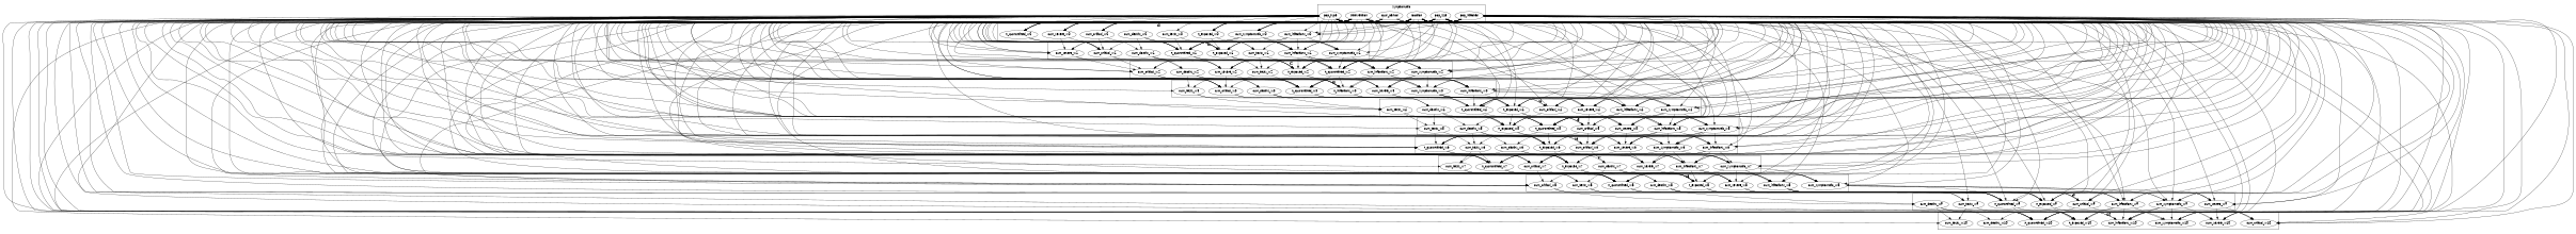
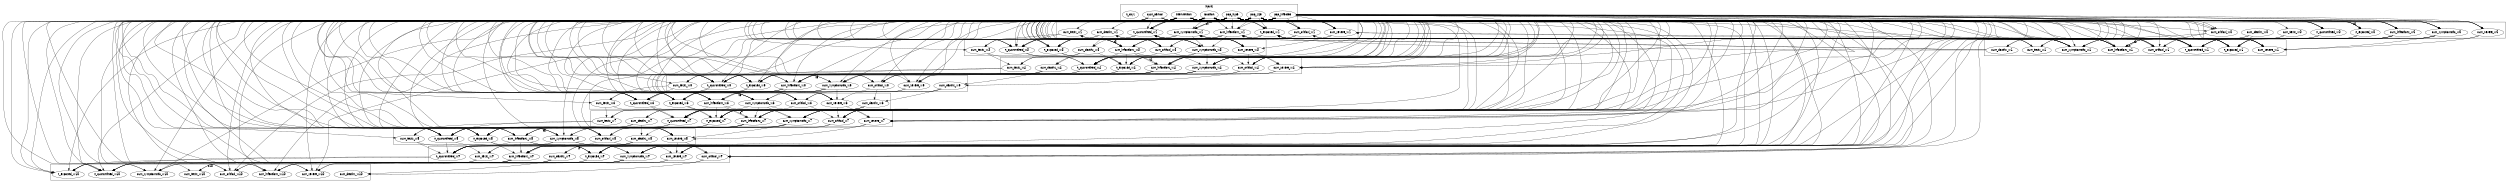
  digraph {
    fontname=Lato
    newrank=True
    rankdir=TB
    node [fontname=Lato]
    edge [fontname=Lato]
    cum_infections_w2
    cum_symptomatic_w2
    n_exposed_w2
    n_quarantined_w2
    cum_severe_w2
    cum_critical_w2
    cum_deaths_w2
    cum_tests_w2
    cum_infections_w8
    cum_symptomatic_w8
    n_exposed_w8
    n_quarantined_w8
    cum_severe_w8
    cum_critical_w8
    cum_deaths_w8
    cum_tests_w8
    cum_infections_w1
    cum_symptomatic_w1
    n_exposed_w1
    n_quarantined_w1
    cum_severe_w1
    cum_critical_w1
    cum_deaths_w1
    cum_tests_w1
    cum_infections_w6
    cum_symptomatic_w6
    n_exposed_w6
    n_quarantined_w6
    cum_severe_w6
    cum_critical_w6
    cum_deaths_w6
    cum_tests_w6
    cum_infections_w3
    cum_symptomatic_w3
-   n_exposed_w3 [label=n_infections_w3]
+   n_exposed_w3
    n_quarantined_w3
    cum_severe_w3
    cum_critical_w3
    cum_deaths_w3
    cum_tests_w3
    quar_period
    intervention
    pop_type
    pop_size
    pop_infected
    location
+   n_days
    cum_infections_w5
    cum_symptomatic_w5
    n_exposed_w5
    n_quarantined_w5
    cum_severe_w5
    cum_critical_w5
    cum_deaths_w5
    cum_tests_w5
    cum_infections_w7
    cum_symptomatic_w7
    n_exposed_w7
    n_quarantined_w7
    cum_severe_w7
    cum_critical_w7
    cum_deaths_w7
    cum_tests_w7
    cum_infections_w4
    cum_symptomatic_w4
    n_exposed_w4
    n_quarantined_w4
    cum_severe_w4
    cum_critical_w4
    cum_deaths_w4
    cum_tests_w4
    n_quarantined_w0
    cum_tests_w0
    n_exposed_w0
    cum_infections_w0
    cum_symptomatic_w0
    cum_severe_w0
    cum_critical_w0
    cum_deaths_w0
    cum_infections_w9
    cum_symptomatic_w9
    n_exposed_w9
    n_quarantined_w9
    cum_severe_w9
    cum_critical_w9
    cum_deaths_w9
    cum_tests_w9
    cum_infections_w10
    cum_symptomatic_w10
    n_exposed_w10
    n_quarantined_w10
    cum_severe_w10
    cum_critical_w10
    cum_deaths_w10
    cum_tests_w10
    subgraph cluster_1 {
      label=t2
      rank=same
      cum_infections_w2
      cum_symptomatic_w2
      n_exposed_w2
      n_quarantined_w2
      cum_severe_w2
      cum_critical_w2
      cum_deaths_w2
      cum_tests_w2
    }
    subgraph cluster_2 {
      label=t8
      rank=same
      cum_infections_w8
      cum_symptomatic_w8
      n_exposed_w8
      n_quarantined_w8
      cum_severe_w8
      cum_critical_w8
      cum_deaths_w8
      cum_tests_w8
    }
    subgraph cluster_3 {
      label=t1
      rank=same
      cum_infections_w1
      cum_symptomatic_w1
      n_exposed_w1
      n_quarantined_w1
      cum_severe_w1
      cum_critical_w1
      cum_deaths_w1
      cum_tests_w1
    }
    subgraph cluster_4 {
      label=t6
      rank=same
      cum_infections_w6
      cum_symptomatic_w6
      n_exposed_w6
      n_quarantined_w6
      cum_severe_w6
      cum_critical_w6
      cum_deaths_w6
      cum_tests_w6
    }
    subgraph cluster_5 {
      label=t3
      rank=same
      cum_infections_w3
      cum_symptomatic_w3
      n_exposed_w3
      n_quarantined_w3
      cum_severe_w3
      cum_critical_w3
      cum_deaths_w3
      cum_tests_w3
    }
    subgraph cluster_6 {
-     label=symptomatic
+     label=inputs
      quar_period
      intervention
      pop_type
      pop_size
      pop_infected
      location
+     n_days
    }
    subgraph cluster_7 {
      label=t5
      rank=same
      cum_infections_w5
      cum_symptomatic_w5
      n_exposed_w5
      n_quarantined_w5
      cum_severe_w5
      cum_critical_w5
      cum_deaths_w5
      cum_tests_w5
    }
    subgraph cluster_8 {
      label=t7
      rank=same
      cum_infections_w7
      cum_symptomatic_w7
      n_exposed_w7
      n_quarantined_w7
      cum_severe_w7
      cum_critical_w7
      cum_deaths_w7
      cum_tests_w7
    }
    subgraph cluster_9 {
      label=t4
      rank=same
      cum_infections_w4
      cum_symptomatic_w4
      n_exposed_w4
      n_quarantined_w4
      cum_severe_w4
      cum_critical_w4
      cum_deaths_w4
      cum_tests_w4
    }
    subgraph cluster_10 {
      label=t0
      n_quarantined_w0
      cum_tests_w0
      n_exposed_w0
      cum_infections_w0
      cum_symptomatic_w0
      cum_severe_w0
      cum_critical_w0
      cum_deaths_w0
    }
    subgraph cluster_11 {
      label=t9
      rank=same
      cum_infections_w9
      cum_symptomatic_w9
      n_exposed_w9
      n_quarantined_w9
      cum_severe_w9
      cum_critical_w9
      cum_deaths_w9
      cum_tests_w9
    }
    subgraph cluster_12 {
      label=t10
      rank=same
      cum_infections_w10
      cum_symptomatic_w10
      n_exposed_w10
      n_quarantined_w10
      cum_severe_w10
      cum_critical_w10
      cum_deaths_w10
      cum_tests_w10
    }
    cum_infections_w2 -> cum_infections_w3
    cum_infections_w2 -> cum_symptomatic_w3
    cum_infections_w2 -> n_exposed_w3
    cum_infections_w2 -> n_quarantined_w3
    cum_symptomatic_w2 -> cum_infections_w3
    cum_symptomatic_w2 -> cum_symptomatic_w3
    cum_symptomatic_w2 -> n_quarantined_w3
-   cum_symptomatic_w2 -> cum_severe_w3
+   cum_severe_w3 -> cum_symptomatic_w2
    n_exposed_w2 -> cum_infections_w3
    n_exposed_w2 -> n_exposed_w3
    n_quarantined_w2 -> n_exposed_w3
    n_quarantined_w2 -> n_quarantined_w3
    cum_severe_w2 -> cum_severe_w3
    cum_severe_w2 -> cum_critical_w3
    cum_critical_w2 -> cum_critical_w3
    cum_critical_w2 -> cum_deaths_w3
    cum_deaths_w2 -> n_exposed_w3
    cum_deaths_w2 -> cum_deaths_w3
    cum_deaths_w2 -> cum_tests_w3
    cum_tests_w2 -> n_quarantined_w3
    cum_tests_w2 -> cum_tests_w3
    cum_infections_w8 -> cum_infections_w9
    cum_infections_w8 -> cum_symptomatic_w9
    cum_infections_w8 -> n_exposed_w9
    cum_infections_w8 -> n_quarantined_w9
    cum_symptomatic_w8 -> cum_infections_w9
    cum_symptomatic_w8 -> cum_symptomatic_w9
    cum_symptomatic_w8 -> n_quarantined_w9
    cum_symptomatic_w8 -> cum_severe_w9
    n_exposed_w8 -> cum_infections_w9
    n_exposed_w8 -> n_exposed_w9
    n_quarantined_w8 -> n_exposed_w9
    n_quarantined_w8 -> n_quarantined_w9
    cum_severe_w8 -> cum_severe_w9
    cum_severe_w8 -> cum_critical_w9
    cum_critical_w8 -> cum_critical_w9
    cum_critical_w8 -> cum_deaths_w9
    cum_deaths_w8 -> n_exposed_w9
    cum_deaths_w8 -> cum_deaths_w9
    cum_deaths_w8 -> cum_tests_w9
    cum_tests_w8 -> n_quarantined_w9
    cum_tests_w8 -> cum_tests_w9
    cum_infections_w1 -> cum_infections_w2
    cum_infections_w1 -> cum_symptomatic_w2
    cum_infections_w1 -> n_exposed_w2
    cum_infections_w1 -> n_quarantined_w2
    cum_symptomatic_w1 -> cum_infections_w2
    cum_symptomatic_w1 -> cum_symptomatic_w2
    cum_symptomatic_w1 -> n_quarantined_w2
    cum_symptomatic_w1 -> cum_severe_w2
    n_exposed_w1 -> cum_infections_w2
    n_exposed_w1 -> n_exposed_w2
    n_quarantined_w1 -> n_exposed_w2
-   n_quarantined_w1 -> n_quarantined_w2
+   n_quarantined_w2 -> n_quarantined_w1
    cum_severe_w1 -> cum_severe_w2
    cum_severe_w1 -> cum_critical_w2
    cum_critical_w1 -> cum_critical_w2
    cum_critical_w1 -> cum_deaths_w2
    cum_deaths_w1 -> n_exposed_w2
    cum_deaths_w1 -> cum_deaths_w2
    cum_deaths_w1 -> cum_tests_w2
    cum_tests_w1 -> n_quarantined_w2
    cum_tests_w1 -> cum_tests_w2
    cum_infections_w6 -> cum_infections_w7
    cum_infections_w6 -> cum_symptomatic_w7
    cum_infections_w6 -> n_exposed_w7
    cum_infections_w6 -> n_quarantined_w7
    cum_symptomatic_w6 -> cum_infections_w7
    cum_symptomatic_w6 -> cum_symptomatic_w7
    cum_symptomatic_w6 -> n_quarantined_w7
    cum_symptomatic_w6 -> cum_severe_w7
    n_exposed_w6 -> cum_infections_w7
    n_exposed_w6 -> n_exposed_w7
    n_quarantined_w6 -> n_exposed_w7
    n_quarantined_w6 -> n_quarantined_w7
    cum_severe_w6 -> cum_severe_w7
    cum_severe_w6 -> cum_critical_w7
    cum_critical_w6 -> cum_critical_w7
    cum_critical_w6 -> cum_deaths_w7
    cum_deaths_w6 -> n_exposed_w7
    cum_deaths_w6 -> cum_deaths_w7
    cum_deaths_w6 -> cum_tests_w7
    cum_tests_w6 -> n_quarantined_w7
    cum_tests_w6 -> cum_tests_w7
    cum_infections_w3 -> cum_infections_w4
    cum_infections_w3 -> cum_symptomatic_w4
    cum_infections_w3 -> n_exposed_w4
    cum_infections_w3 -> n_quarantined_w4
    cum_symptomatic_w3 -> cum_infections_w4
    cum_symptomatic_w3 -> cum_symptomatic_w4
    cum_symptomatic_w3 -> n_quarantined_w4
    cum_symptomatic_w3 -> cum_severe_w4
    n_exposed_w3 -> cum_infections_w4
    n_exposed_w3 -> n_exposed_w4
    n_quarantined_w3 -> n_exposed_w4
    n_quarantined_w3 -> n_quarantined_w4
    cum_severe_w3 -> cum_severe_w4
    cum_severe_w3 -> cum_critical_w4
    cum_critical_w3 -> cum_critical_w4
    cum_critical_w3 -> cum_deaths_w4
    cum_deaths_w3 -> n_exposed_w4
    cum_deaths_w3 -> cum_deaths_w4
    cum_deaths_w3 -> cum_tests_w4
    cum_tests_w3 -> n_quarantined_w4
    cum_tests_w3 -> cum_tests_w4
    quar_period -> n_quarantined_w2
    quar_period -> n_quarantined_w8
    quar_period -> n_quarantined_w1
    quar_period -> n_quarantined_w6
    quar_period -> n_quarantined_w3
    quar_period -> n_quarantined_w5
    quar_period -> n_quarantined_w7
    quar_period -> n_quarantined_w4
    quar_period -> n_quarantined_w0
    quar_period -> n_quarantined_w9
    quar_period -> n_quarantined_w10
    intervention -> n_exposed_w2
    intervention -> n_quarantined_w2
    intervention -> cum_tests_w2
    intervention -> n_exposed_w8
    intervention -> n_quarantined_w8
    intervention -> cum_tests_w8
    intervention -> n_exposed_w1
    intervention -> n_quarantined_w1
    intervention -> cum_tests_w1
    intervention -> n_exposed_w6
    intervention -> n_quarantined_w6
    intervention -> cum_tests_w6
    intervention -> n_exposed_w3
    intervention -> n_quarantined_w3
    intervention -> cum_tests_w3
    intervention -> n_exposed_w5
    intervention -> n_quarantined_w5
    intervention -> cum_tests_w5
    intervention -> n_exposed_w7
    intervention -> n_quarantined_w7
    intervention -> cum_tests_w7
    intervention -> n_exposed_w4
    intervention -> n_quarantined_w4
    intervention -> cum_tests_w4
    intervention -> n_quarantined_w0
    intervention -> cum_tests_w0
    intervention -> n_exposed_w0
    intervention -> n_exposed_w9
-   intervention -> cum_symptomatic_w7
+   intervention -> n_quarantined_w9
    intervention -> cum_tests_w9
    intervention -> n_exposed_w10
    intervention -> n_quarantined_w10
    intervention -> cum_tests_w10
    pop_type -> cum_infections_w2
    pop_type -> cum_symptomatic_w2
    pop_type -> n_exposed_w2
    pop_type -> n_quarantined_w2
    pop_type -> cum_severe_w2
    pop_type -> cum_critical_w2
    pop_type -> cum_infections_w8
    pop_type -> cum_symptomatic_w8
    pop_type -> n_exposed_w8
    pop_type -> n_quarantined_w8
    pop_type -> cum_severe_w8
    pop_type -> cum_critical_w8
    pop_type -> cum_infections_w1
    pop_type -> cum_symptomatic_w1
    pop_type -> n_exposed_w1
    pop_type -> n_quarantined_w1
    pop_type -> cum_severe_w1
    pop_type -> cum_critical_w1
    pop_type -> cum_infections_w6
    pop_type -> cum_symptomatic_w6
    pop_type -> n_exposed_w6
    pop_type -> n_quarantined_w6
    pop_type -> cum_severe_w6
    pop_type -> cum_critical_w6
    pop_type -> cum_infections_w3
    pop_type -> cum_symptomatic_w3
    pop_type -> n_exposed_w3
    pop_type -> n_quarantined_w3
    pop_type -> cum_severe_w3
    pop_type -> cum_critical_w3
    pop_type -> cum_infections_w5
    pop_type -> cum_symptomatic_w5
    pop_type -> n_exposed_w5
    pop_type -> n_quarantined_w5
    pop_type -> cum_severe_w5
    pop_type -> cum_critical_w5
    pop_type -> cum_infections_w7
    pop_type -> cum_symptomatic_w7
    pop_type -> n_exposed_w7
    pop_type -> n_quarantined_w7
    pop_type -> cum_severe_w7
    pop_type -> cum_critical_w7
    pop_type -> cum_infections_w4
    pop_type -> cum_symptomatic_w4
    pop_type -> n_exposed_w4
    pop_type -> n_quarantined_w4
    pop_type -> cum_severe_w4
    pop_type -> cum_critical_w4
    pop_type -> n_quarantined_w0
    pop_type -> n_exposed_w0
    pop_type -> cum_infections_w0
    pop_type -> cum_symptomatic_w0
    pop_type -> cum_severe_w0
    pop_type -> cum_critical_w0
    pop_type -> cum_infections_w9
    pop_type -> cum_symptomatic_w9
    pop_type -> n_exposed_w9
    pop_type -> n_quarantined_w9
    pop_type -> cum_severe_w9
    pop_type -> cum_critical_w9
    pop_type -> cum_infections_w10
    pop_type -> cum_symptomatic_w10
    pop_type -> n_exposed_w10
    pop_type -> n_quarantined_w10
    pop_type -> cum_severe_w10
    pop_type -> cum_critical_w10
    pop_size -> cum_infections_w2
    pop_size -> cum_symptomatic_w2
    pop_size -> n_exposed_w2
    pop_size -> n_quarantined_w2
    pop_size -> cum_severe_w2
    pop_size -> cum_critical_w2
    pop_size -> cum_infections_w8
    pop_size -> cum_symptomatic_w8
    pop_size -> n_exposed_w8
    pop_size -> n_quarantined_w8
    pop_size -> cum_severe_w8
    pop_size -> cum_critical_w8
    pop_size -> cum_infections_w1
    pop_size -> cum_symptomatic_w1
    pop_size -> n_exposed_w1
    pop_size -> n_quarantined_w1
    pop_size -> cum_severe_w1
    pop_size -> cum_critical_w1
    pop_size -> cum_infections_w6
    pop_size -> cum_symptomatic_w6
    pop_size -> n_exposed_w6
    pop_size -> n_quarantined_w6
    pop_size -> cum_severe_w6
    pop_size -> cum_critical_w6
    pop_size -> cum_infections_w3
    pop_size -> cum_symptomatic_w3
    pop_size -> n_exposed_w3
    pop_size -> n_quarantined_w3
    pop_size -> cum_severe_w3
    pop_size -> cum_critical_w3
    pop_size -> cum_infections_w5
    pop_size -> cum_symptomatic_w5
    pop_size -> n_exposed_w5
    pop_size -> n_quarantined_w5
    pop_size -> cum_severe_w5
    pop_size -> cum_critical_w5
    pop_size -> cum_infections_w7
    pop_size -> cum_symptomatic_w7
    pop_size -> n_exposed_w7
    pop_size -> n_quarantined_w7
    pop_size -> cum_severe_w7
    pop_size -> cum_critical_w7
    pop_size -> cum_infections_w4
    pop_size -> cum_symptomatic_w4
    pop_size -> n_exposed_w4
    pop_size -> n_quarantined_w4
    pop_size -> cum_severe_w4
    pop_size -> cum_critical_w4
    pop_size -> n_quarantined_w0
    pop_size -> n_exposed_w0
    pop_size -> cum_infections_w0
    pop_size -> cum_symptomatic_w0
    pop_size -> cum_severe_w0
    pop_size -> cum_critical_w0
    pop_size -> cum_infections_w9
    pop_size -> cum_symptomatic_w9
    pop_size -> n_exposed_w9
    pop_size -> n_quarantined_w9
    pop_size -> cum_severe_w9
    pop_size -> cum_critical_w9
    pop_size -> cum_infections_w10
    pop_size -> cum_symptomatic_w10
    pop_size -> n_exposed_w10
    pop_size -> n_quarantined_w10
    pop_size -> cum_severe_w10
    pop_size -> cum_critical_w10
    pop_infected -> cum_infections_w2
    pop_infected -> cum_symptomatic_w2
    pop_infected -> cum_severe_w2
    pop_infected -> cum_critical_w2
    pop_infected -> cum_symptomatic_w8
    pop_infected -> cum_severe_w8
    pop_infected -> cum_critical_w8
    pop_infected -> cum_infections_w1
    pop_infected -> cum_symptomatic_w1
    pop_infected -> cum_severe_w1
    pop_infected -> cum_critical_w1
    pop_infected -> cum_infections_w6
    pop_infected -> cum_symptomatic_w6
    pop_infected -> cum_severe_w6
    pop_infected -> cum_critical_w6
    pop_infected -> cum_infections_w3
    pop_infected -> cum_symptomatic_w3
    pop_infected -> cum_severe_w3
    pop_infected -> cum_critical_w3
    pop_infected -> cum_infections_w5
    pop_infected -> cum_symptomatic_w5
    pop_infected -> cum_severe_w5
    pop_infected -> cum_critical_w5
    pop_infected -> cum_infections_w7
    pop_infected -> cum_symptomatic_w7
    pop_infected -> cum_severe_w7
    pop_infected -> cum_critical_w7
    pop_infected -> cum_infections_w4
    pop_infected -> cum_symptomatic_w4
    pop_infected -> cum_severe_w4
    pop_infected -> cum_critical_w4
    pop_infected -> cum_infections_w0
    pop_infected -> cum_symptomatic_w0
    pop_infected -> cum_severe_w0
    pop_infected -> cum_critical_w0
    pop_infected -> cum_infections_w9
    pop_infected -> cum_symptomatic_w9
    pop_infected -> cum_severe_w9
    pop_infected -> cum_critical_w9
    pop_infected -> cum_infections_w10
    pop_infected -> cum_symptomatic_w10
    pop_infected -> cum_severe_w10
    pop_infected -> cum_critical_w10
    location -> cum_infections_w2
    location -> cum_symptomatic_w2
    location -> n_exposed_w2
    location -> n_quarantined_w2
    location -> cum_severe_w2
    location -> cum_critical_w2
    location -> cum_infections_w8
    location -> cum_symptomatic_w8
    location -> n_exposed_w8
    location -> n_quarantined_w8
    location -> cum_severe_w8
    location -> cum_critical_w8
    location -> cum_infections_w1
    location -> cum_symptomatic_w1
    location -> n_exposed_w1
    location -> n_quarantined_w1
    location -> cum_severe_w1
    location -> cum_critical_w1
    location -> cum_infections_w6
    location -> cum_symptomatic_w6
    location -> n_exposed_w6
    location -> n_quarantined_w6
    location -> cum_severe_w6
    location -> cum_critical_w6
    location -> cum_infections_w3
    location -> cum_symptomatic_w3
    location -> n_exposed_w3
    location -> n_quarantined_w3
    location -> cum_severe_w3
    location -> cum_critical_w3
    location -> cum_infections_w5
    location -> cum_symptomatic_w5
    location -> n_exposed_w5
    location -> n_quarantined_w5
    location -> cum_severe_w5
    location -> cum_critical_w5
    location -> cum_infections_w7
    location -> cum_symptomatic_w7
    location -> n_exposed_w7
    location -> n_quarantined_w7
    location -> cum_severe_w7
    location -> cum_critical_w7
    location -> cum_infections_w4
    location -> cum_symptomatic_w4
    location -> n_exposed_w4
    location -> n_quarantined_w4
    location -> cum_severe_w4
    location -> cum_critical_w4
-   location -> n_quarantined_w0
+   location -> cum_deaths_w2
    location -> n_exposed_w0
    location -> cum_infections_w0
    location -> cum_symptomatic_w0
    location -> cum_severe_w0
    location -> cum_critical_w0
    location -> cum_infections_w9
    location -> cum_symptomatic_w9
    location -> n_exposed_w9
    location -> n_quarantined_w9
    location -> cum_severe_w9
    location -> cum_critical_w9
    location -> cum_infections_w10
    location -> cum_symptomatic_w10
    location -> n_exposed_w10
    location -> n_quarantined_w10
    location -> cum_severe_w10
    location -> cum_critical_w10
    cum_infections_w5 -> cum_infections_w6
    cum_infections_w5 -> cum_symptomatic_w6
    cum_infections_w5 -> n_exposed_w6
    cum_infections_w5 -> n_quarantined_w6
    cum_symptomatic_w5 -> cum_infections_w6
    cum_symptomatic_w5 -> cum_symptomatic_w6
    cum_symptomatic_w5 -> n_quarantined_w6
    cum_symptomatic_w5 -> cum_severe_w6
    n_exposed_w5 -> cum_infections_w6
    n_exposed_w5 -> n_exposed_w6
    n_quarantined_w5 -> n_exposed_w6
    n_quarantined_w5 -> n_quarantined_w6
    cum_severe_w5 -> cum_severe_w6
    cum_severe_w5 -> cum_critical_w6
    cum_critical_w5 -> cum_critical_w6
    cum_critical_w5 -> cum_deaths_w6
    cum_deaths_w5 -> n_exposed_w6
    cum_deaths_w5 -> cum_deaths_w6
    cum_deaths_w5 -> cum_tests_w6
    cum_tests_w5 -> n_quarantined_w6
    cum_tests_w5 -> cum_tests_w6
    cum_infections_w7 -> cum_infections_w8
    cum_infections_w7 -> cum_symptomatic_w8
    cum_infections_w7 -> n_exposed_w8
    cum_infections_w7 -> n_quarantined_w8
    cum_symptomatic_w7 -> cum_infections_w8
    cum_symptomatic_w7 -> cum_symptomatic_w8
    cum_symptomatic_w7 -> n_quarantined_w8
    cum_symptomatic_w7 -> cum_severe_w8
    n_exposed_w7 -> cum_infections_w8
    n_exposed_w7 -> n_exposed_w8
    n_quarantined_w7 -> n_exposed_w8
    n_quarantined_w7 -> n_quarantined_w8
    cum_severe_w7 -> cum_severe_w8
    cum_severe_w7 -> cum_critical_w8
    cum_critical_w7 -> cum_critical_w8
    cum_critical_w7 -> cum_deaths_w8
    cum_deaths_w7 -> n_exposed_w8
    cum_deaths_w7 -> cum_deaths_w8
    cum_deaths_w7 -> cum_tests_w8
    cum_tests_w7 -> n_quarantined_w8
    cum_tests_w7 -> cum_tests_w8
    cum_infections_w4 -> cum_infections_w5
    cum_infections_w4 -> cum_symptomatic_w5
    cum_infections_w4 -> n_exposed_w5
    cum_infections_w4 -> n_quarantined_w5
    cum_symptomatic_w4 -> cum_infections_w5
    cum_symptomatic_w4 -> cum_symptomatic_w5
    cum_symptomatic_w4 -> n_quarantined_w5
    cum_symptomatic_w4 -> cum_severe_w5
    n_exposed_w4 -> cum_infections_w5
    n_exposed_w4 -> n_exposed_w5
    n_quarantined_w4 -> n_exposed_w5
    n_quarantined_w4 -> n_quarantined_w5
    cum_severe_w4 -> cum_severe_w5
    cum_severe_w4 -> cum_critical_w5
-   n_exposed_w4 -> cum_critical_w5
+   cum_critical_w4 -> cum_critical_w5
    cum_critical_w4 -> cum_deaths_w5
    cum_deaths_w4 -> n_exposed_w5
    cum_deaths_w4 -> cum_deaths_w5
    cum_deaths_w4 -> cum_tests_w5
    cum_tests_w4 -> n_quarantined_w5
    cum_tests_w4 -> cum_tests_w5
    n_quarantined_w0 -> n_exposed_w1
    n_quarantined_w0 -> n_quarantined_w1
    cum_tests_w0 -> n_quarantined_w1
    cum_tests_w0 -> cum_tests_w1
    n_exposed_w0 -> cum_infections_w1
    n_exposed_w0 -> n_exposed_w1
    cum_infections_w0 -> cum_infections_w1
    cum_infections_w0 -> cum_symptomatic_w1
    cum_infections_w0 -> n_exposed_w1
    cum_infections_w0 -> n_quarantined_w1
    cum_symptomatic_w0 -> cum_infections_w1
    cum_symptomatic_w0 -> cum_symptomatic_w1
    cum_symptomatic_w0 -> n_quarantined_w1
    cum_symptomatic_w0 -> cum_severe_w1
    cum_severe_w0 -> cum_severe_w1
    cum_severe_w0 -> cum_critical_w1
    cum_critical_w0 -> cum_critical_w1
    cum_critical_w0 -> cum_deaths_w1
    cum_deaths_w0 -> n_exposed_w1
    cum_deaths_w0 -> cum_deaths_w1
    cum_deaths_w0 -> cum_tests_w1
    cum_infections_w9 -> cum_infections_w10
    cum_infections_w9 -> cum_symptomatic_w10
    cum_infections_w9 -> n_exposed_w10
    cum_infections_w9 -> n_quarantined_w10
    cum_symptomatic_w9 -> cum_infections_w10
    cum_symptomatic_w9 -> cum_symptomatic_w10
    cum_symptomatic_w9 -> n_quarantined_w10
    cum_symptomatic_w9 -> cum_severe_w10
    n_exposed_w9 -> cum_infections_w10
    n_exposed_w9 -> n_exposed_w10
    n_quarantined_w9 -> n_exposed_w10
    n_quarantined_w9 -> n_quarantined_w10
    cum_severe_w9 -> cum_severe_w10
    cum_severe_w9 -> cum_critical_w10
    cum_critical_w9 -> cum_critical_w10
    cum_critical_w9 -> cum_deaths_w10
    cum_deaths_w9 -> n_exposed_w10
    cum_deaths_w9 -> cum_deaths_w10
    cum_deaths_w9 -> cum_tests_w10
    cum_tests_w9 -> n_quarantined_w10
    cum_tests_w9 -> cum_tests_w10
  }
